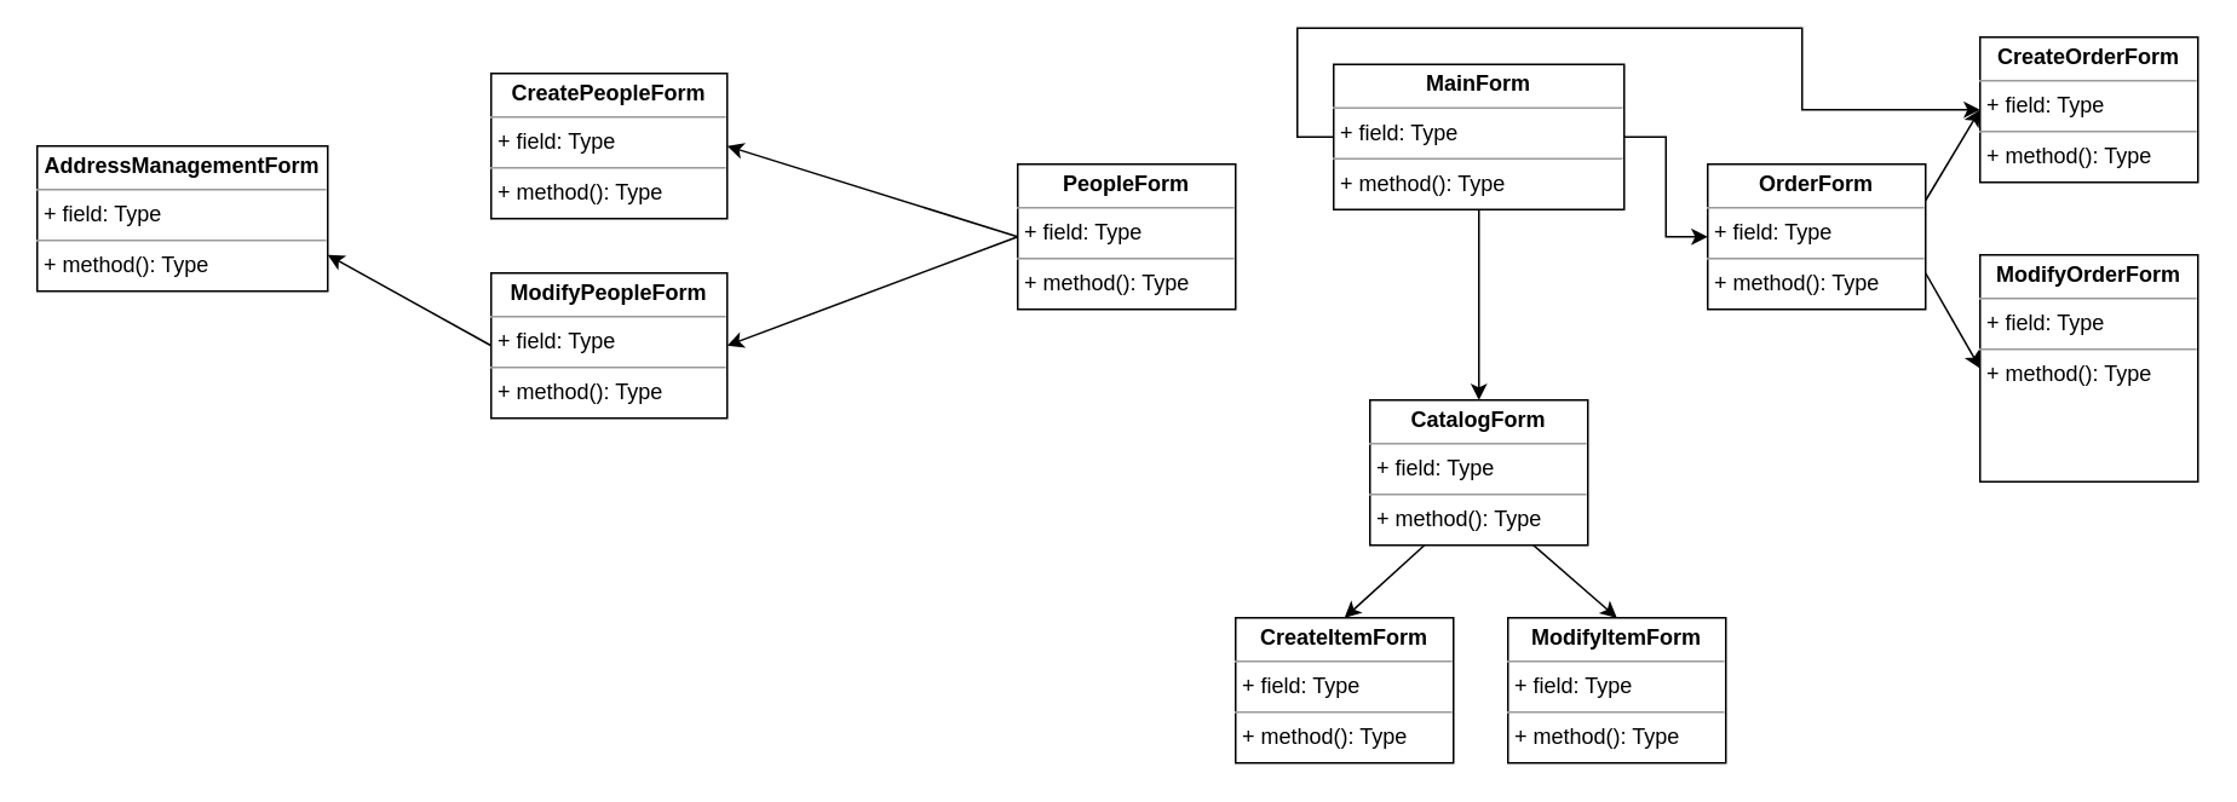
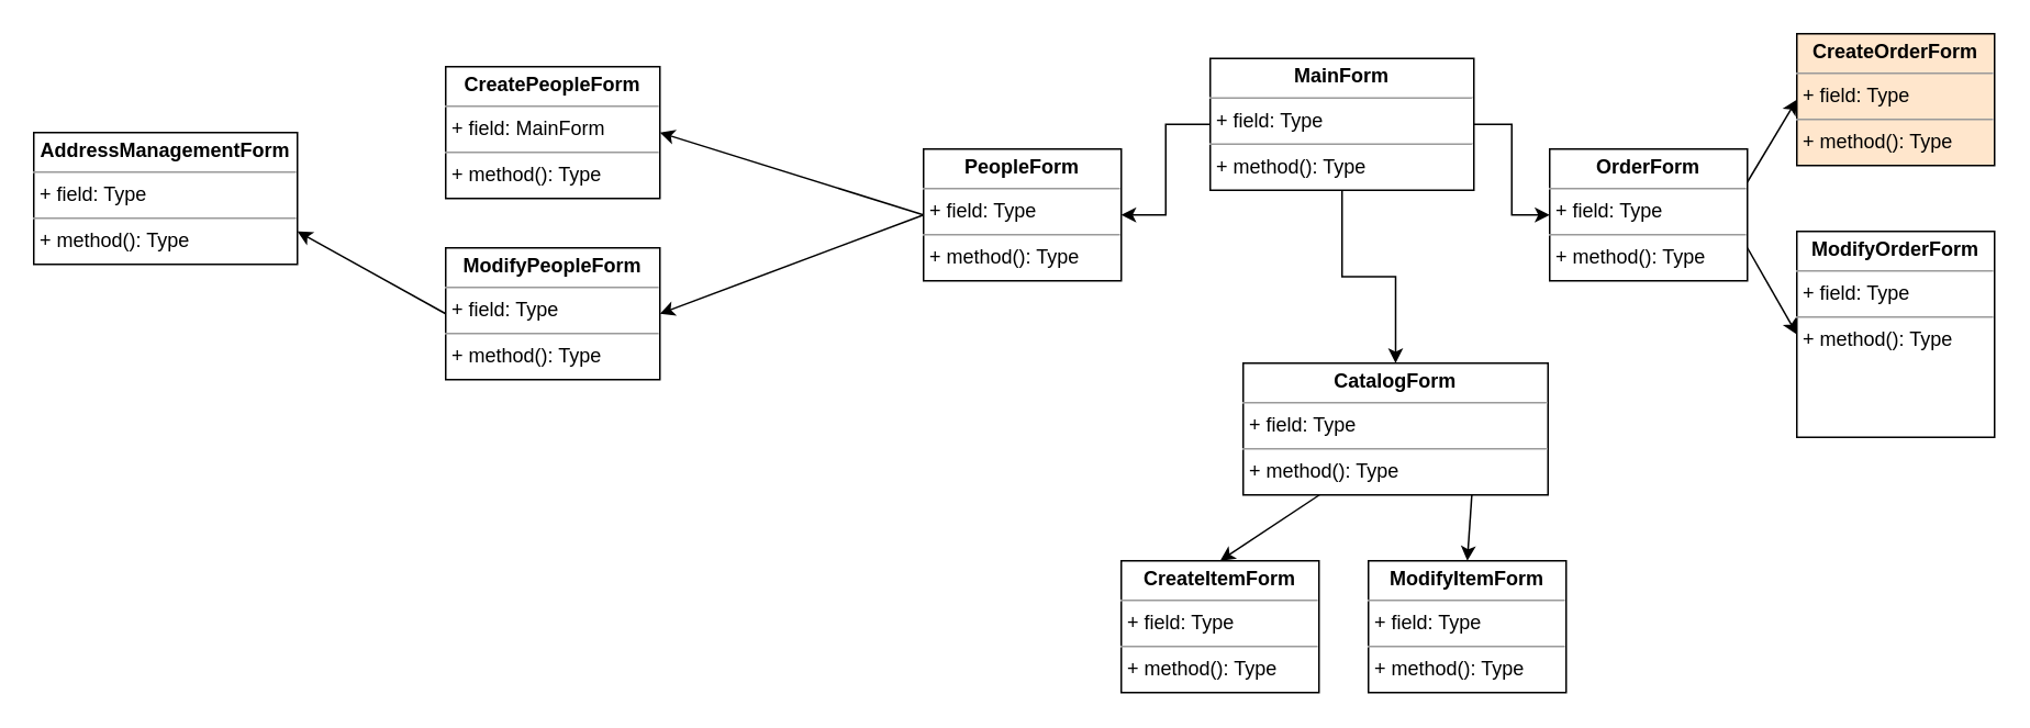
  <mxCell id="0" />
  <mxCell id="1" parent="0" />
- <mxCell id="2" style="edgeStyle=orthogonalEdgeStyle;rounded=0;orthogonalLoop=1;jettySize=auto;html=1;exitX=0;exitY=0.5;exitDx=0;exitDy=0;startArrow=none;startFill=0;endArrow=classic;endFill=1;" parent="1" source="5" target="19" edge="1"><mxGeometry relative="1" as="geometry" /></mxCell>
+ <mxCell id="2" style="edgeStyle=orthogonalEdgeStyle;rounded=0;orthogonalLoop=1;jettySize=auto;html=1;exitX=0;exitY=0.5;exitDx=0;exitDy=0;entryX=1;entryY=0.5;entryDx=0;entryDy=0;startArrow=none;startFill=0;endArrow=classic;endFill=1;" parent="1" source="5" target="6" edge="1"><mxGeometry relative="1" as="geometry" /></mxCell>
  <mxCell id="3" style="edgeStyle=orthogonalEdgeStyle;rounded=0;orthogonalLoop=1;jettySize=auto;html=1;exitX=0.5;exitY=1;exitDx=0;exitDy=0;entryX=0.5;entryY=0;entryDx=0;entryDy=0;startArrow=none;startFill=0;endArrow=classic;endFill=1;" parent="1" source="5" target="13" edge="1"><mxGeometry relative="1" as="geometry" /></mxCell>
  <mxCell id="4" style="edgeStyle=orthogonalEdgeStyle;rounded=0;orthogonalLoop=1;jettySize=auto;html=1;exitX=1;exitY=0.5;exitDx=0;exitDy=0;entryX=0;entryY=0.5;entryDx=0;entryDy=0;startArrow=none;startFill=0;endArrow=classic;endFill=1;" parent="1" source="5" target="18" edge="1"><mxGeometry relative="1" as="geometry" /></mxCell>
  <mxCell id="5" value="&lt;p style=&quot;margin:0px;margin-top:4px;text-align:center;&quot;&gt;&lt;b&gt;MainForm&lt;/b&gt;&lt;/p&gt;&lt;hr size=&quot;1&quot;&gt;&lt;p style=&quot;margin:0px;margin-left:4px;&quot;&gt;+ field: Type&lt;/p&gt;&lt;hr size=&quot;1&quot;&gt;&lt;p style=&quot;margin:0px;margin-left:4px;&quot;&gt;+ method(): Type&lt;/p&gt;" style="verticalAlign=top;align=left;overflow=fill;fontSize=12;fontFamily=Helvetica;html=1;" parent="1" vertex="1"><mxGeometry x="734" y="35" width="160" height="80" as="geometry" /></mxCell>
  <mxCell id="6" value="&lt;p style=&quot;margin:0px;margin-top:4px;text-align:center;&quot;&gt;&lt;b&gt;PeopleForm&lt;/b&gt;&lt;/p&gt;&lt;hr size=&quot;1&quot;&gt;&lt;p style=&quot;margin:0px;margin-left:4px;&quot;&gt;+ field: Type&lt;/p&gt;&lt;hr size=&quot;1&quot;&gt;&lt;p style=&quot;margin:0px;margin-left:4px;&quot;&gt;+ method(): Type&lt;/p&gt;" style="verticalAlign=top;align=left;overflow=fill;fontSize=12;fontFamily=Helvetica;html=1;" parent="1" vertex="1"><mxGeometry x="560" y="90" width="120" height="80" as="geometry" /></mxCell>
- <mxCell id="7" value="&lt;p style=&quot;margin:0px;margin-top:4px;text-align:center;&quot;&gt;&lt;b&gt;CreatePeopleForm&lt;/b&gt;&lt;/p&gt;&lt;hr size=&quot;1&quot;&gt;&lt;p style=&quot;margin:0px;margin-left:4px;&quot;&gt;+ field: Type&lt;/p&gt;&lt;hr size=&quot;1&quot;&gt;&lt;p style=&quot;margin:0px;margin-left:4px;&quot;&gt;+ method(): Type&lt;/p&gt;" style="verticalAlign=top;align=left;overflow=fill;fontSize=12;fontFamily=Helvetica;html=1;" parent="1" vertex="1"><mxGeometry x="270" y="40" width="130" height="80" as="geometry" /></mxCell>
+ <mxCell id="7" value="&lt;p style=&quot;margin:0px;margin-top:4px;text-align:center;&quot;&gt;&lt;b&gt;CreatePeopleForm&lt;/b&gt;&lt;/p&gt;&lt;hr size=&quot;1&quot;&gt;&lt;p style=&quot;margin:0px;margin-left:4px;&quot;&gt;+ field: MainForm&lt;/p&gt;&lt;hr size=&quot;1&quot;&gt;&lt;p style=&quot;margin:0px;margin-left:4px;&quot;&gt;+ method(): Type&lt;/p&gt;" style="verticalAlign=top;align=left;overflow=fill;fontSize=12;fontFamily=Helvetica;html=1;" parent="1" vertex="1"><mxGeometry x="270" y="40" width="130" height="80" as="geometry" /></mxCell>
  <mxCell id="8" value="&lt;p style=&quot;margin:0px;margin-top:4px;text-align:center;&quot;&gt;&lt;b&gt;ModifyPeopleForm&lt;/b&gt;&lt;/p&gt;&lt;hr size=&quot;1&quot;&gt;&lt;p style=&quot;margin:0px;margin-left:4px;&quot;&gt;+ field: Type&lt;/p&gt;&lt;hr size=&quot;1&quot;&gt;&lt;p style=&quot;margin:0px;margin-left:4px;&quot;&gt;+ method(): Type&lt;/p&gt;" style="verticalAlign=top;align=left;overflow=fill;fontSize=12;fontFamily=Helvetica;html=1;" parent="1" vertex="1"><mxGeometry x="270" y="150" width="130" height="80" as="geometry" /></mxCell>
  <mxCell id="9" value="&lt;p style=&quot;margin:0px;margin-top:4px;text-align:center;&quot;&gt;&lt;b&gt;AddressManagementForm&lt;/b&gt;&lt;/p&gt;&lt;hr size=&quot;1&quot;&gt;&lt;p style=&quot;margin:0px;margin-left:4px;&quot;&gt;+ field: Type&lt;/p&gt;&lt;hr size=&quot;1&quot;&gt;&lt;p style=&quot;margin:0px;margin-left:4px;&quot;&gt;+ method(): Type&lt;/p&gt;" style="verticalAlign=top;align=left;overflow=fill;fontSize=12;fontFamily=Helvetica;html=1;" parent="1" vertex="1"><mxGeometry x="20" y="80" width="160" height="80" as="geometry" /></mxCell>
  <mxCell id="10" value="" style="endArrow=none;html=1;rounded=0;entryX=0;entryY=0.5;entryDx=0;entryDy=0;exitX=1;exitY=0.5;exitDx=0;exitDy=0;startArrow=classic;startFill=1;" parent="1" source="8" target="6" edge="1"><mxGeometry width="50" height="50" relative="1" as="geometry"><mxPoint x="420" y="310" as="sourcePoint" /><mxPoint x="580" y="150" as="targetPoint" /></mxGeometry></mxCell>
  <mxCell id="11" value="" style="endArrow=none;html=1;rounded=0;entryX=0;entryY=0.5;entryDx=0;entryDy=0;exitX=1;exitY=0.5;exitDx=0;exitDy=0;startArrow=classic;startFill=1;" parent="1" source="7" target="6" edge="1"><mxGeometry width="50" height="50" relative="1" as="geometry"><mxPoint x="430" y="320" as="sourcePoint" /><mxPoint x="590" y="160" as="targetPoint" /></mxGeometry></mxCell>
  <mxCell id="12" value="" style="endArrow=none;html=1;rounded=0;entryX=0;entryY=0.5;entryDx=0;entryDy=0;exitX=1;exitY=0.75;exitDx=0;exitDy=0;startArrow=classic;startFill=1;" parent="1" source="9" target="8" edge="1"><mxGeometry width="50" height="50" relative="1" as="geometry"><mxPoint x="460" y="350" as="sourcePoint" /><mxPoint x="620" y="190" as="targetPoint" /></mxGeometry></mxCell>
- <mxCell id="13" value="&lt;p style=&quot;margin:0px;margin-top:4px;text-align:center;&quot;&gt;&lt;b&gt;CatalogForm&lt;/b&gt;&lt;/p&gt;&lt;hr size=&quot;1&quot;&gt;&lt;p style=&quot;margin:0px;margin-left:4px;&quot;&gt;+ field: Type&lt;/p&gt;&lt;hr size=&quot;1&quot;&gt;&lt;p style=&quot;margin:0px;margin-left:4px;&quot;&gt;+ method(): Type&lt;/p&gt;" style="verticalAlign=top;align=left;overflow=fill;fontSize=12;fontFamily=Helvetica;html=1;" parent="1" vertex="1"><mxGeometry x="754" y="220" width="120" height="80" as="geometry" /></mxCell>
+ <mxCell id="13" value="&lt;p style=&quot;margin:0px;margin-top:4px;text-align:center;&quot;&gt;&lt;b&gt;CatalogForm&lt;/b&gt;&lt;/p&gt;&lt;hr size=&quot;1&quot;&gt;&lt;p style=&quot;margin:0px;margin-left:4px;&quot;&gt;+ field: Type&lt;/p&gt;&lt;hr size=&quot;1&quot;&gt;&lt;p style=&quot;margin:0px;margin-left:4px;&quot;&gt;+ method(): Type&lt;/p&gt;" style="verticalAlign=top;align=left;overflow=fill;fontSize=12;fontFamily=Helvetica;html=1;" parent="1" vertex="1"><mxGeometry x="754" y="220" width="185" height="80" as="geometry" /></mxCell>
  <mxCell id="14" value="&lt;p style=&quot;margin:0px;margin-top:4px;text-align:center;&quot;&gt;&lt;b&gt;CreateItemForm&lt;/b&gt;&lt;/p&gt;&lt;hr size=&quot;1&quot;&gt;&lt;p style=&quot;margin:0px;margin-left:4px;&quot;&gt;+ field: Type&lt;/p&gt;&lt;hr size=&quot;1&quot;&gt;&lt;p style=&quot;margin:0px;margin-left:4px;&quot;&gt;+ method(): Type&lt;/p&gt;" style="verticalAlign=top;align=left;overflow=fill;fontSize=12;fontFamily=Helvetica;html=1;" parent="1" vertex="1"><mxGeometry x="680" y="340" width="120" height="80" as="geometry" /></mxCell>
  <mxCell id="15" value="&lt;p style=&quot;margin:0px;margin-top:4px;text-align:center;&quot;&gt;&lt;b&gt;ModifyItemForm&lt;/b&gt;&lt;/p&gt;&lt;hr size=&quot;1&quot;&gt;&lt;p style=&quot;margin:0px;margin-left:4px;&quot;&gt;+ field: Type&lt;/p&gt;&lt;hr size=&quot;1&quot;&gt;&lt;p style=&quot;margin:0px;margin-left:4px;&quot;&gt;+ method(): Type&lt;/p&gt;" style="verticalAlign=top;align=left;overflow=fill;fontSize=12;fontFamily=Helvetica;html=1;" parent="1" vertex="1"><mxGeometry x="830" y="340" width="120" height="80" as="geometry" /></mxCell>
  <mxCell id="16" value="" style="endArrow=none;html=1;rounded=0;entryX=0.25;entryY=1;entryDx=0;entryDy=0;exitX=0.5;exitY=0;exitDx=0;exitDy=0;startArrow=classic;startFill=1;" parent="1" source="14" target="13" edge="1"><mxGeometry width="50" height="50" relative="1" as="geometry"><mxPoint x="410" y="300" as="sourcePoint" /><mxPoint x="570" y="140" as="targetPoint" /></mxGeometry></mxCell>
  <mxCell id="17" value="" style="endArrow=none;html=1;rounded=0;entryX=0.75;entryY=1;entryDx=0;entryDy=0;exitX=0.5;exitY=0;exitDx=0;exitDy=0;startArrow=classic;startFill=1;" parent="1" source="15" target="13" edge="1"><mxGeometry width="50" height="50" relative="1" as="geometry"><mxPoint x="420" y="310" as="sourcePoint" /><mxPoint x="580" y="150" as="targetPoint" /></mxGeometry></mxCell>
  <mxCell id="18" value="&lt;p style=&quot;margin:0px;margin-top:4px;text-align:center;&quot;&gt;&lt;b&gt;OrderForm&lt;/b&gt;&lt;/p&gt;&lt;hr size=&quot;1&quot;&gt;&lt;p style=&quot;margin:0px;margin-left:4px;&quot;&gt;+ field: Type&lt;/p&gt;&lt;hr size=&quot;1&quot;&gt;&lt;p style=&quot;margin:0px;margin-left:4px;&quot;&gt;+ method(): Type&lt;/p&gt;" style="verticalAlign=top;align=left;overflow=fill;fontSize=12;fontFamily=Helvetica;html=1;" parent="1" vertex="1"><mxGeometry x="940" y="90" width="120" height="80" as="geometry" /></mxCell>
- <mxCell id="19" value="&lt;p style=&quot;margin:0px;margin-top:4px;text-align:center;&quot;&gt;&lt;b&gt;CreateOrderForm&lt;/b&gt;&lt;/p&gt;&lt;hr size=&quot;1&quot;&gt;&lt;p style=&quot;margin:0px;margin-left:4px;&quot;&gt;+ field: Type&lt;/p&gt;&lt;hr size=&quot;1&quot;&gt;&lt;p style=&quot;margin:0px;margin-left:4px;&quot;&gt;+ method(): Type&lt;/p&gt;" style="verticalAlign=top;align=left;overflow=fill;fontSize=12;fontFamily=Helvetica;html=1;" parent="1" vertex="1"><mxGeometry x="1090" y="20" width="120" height="80" as="geometry" /></mxCell>
+ <mxCell id="19" value="&lt;p style=&quot;margin:0px;margin-top:4px;text-align:center;&quot;&gt;&lt;b&gt;CreateOrderForm&lt;/b&gt;&lt;/p&gt;&lt;hr size=&quot;1&quot;&gt;&lt;p style=&quot;margin:0px;margin-left:4px;&quot;&gt;+ field: Type&lt;/p&gt;&lt;hr size=&quot;1&quot;&gt;&lt;p style=&quot;margin:0px;margin-left:4px;&quot;&gt;+ method(): Type&lt;/p&gt;" style="verticalAlign=top;align=left;overflow=fill;fontSize=12;fontFamily=Helvetica;html=1;fillColor=#ffe6cc;" parent="1" vertex="1"><mxGeometry x="1090" y="20" width="120" height="80" as="geometry" /></mxCell>
  <mxCell id="20" value="&lt;p style=&quot;margin:0px;margin-top:4px;text-align:center;&quot;&gt;&lt;b&gt;ModifyOrderForm&lt;/b&gt;&lt;/p&gt;&lt;hr size=&quot;1&quot;&gt;&lt;p style=&quot;margin:0px;margin-left:4px;&quot;&gt;+ field: Type&lt;/p&gt;&lt;hr size=&quot;1&quot;&gt;&lt;p style=&quot;margin:0px;margin-left:4px;&quot;&gt;+ method(): Type&lt;/p&gt;" style="verticalAlign=top;align=left;overflow=fill;fontSize=12;fontFamily=Helvetica;html=1;" parent="1" vertex="1"><mxGeometry x="1090" y="140" width="120" height="125" as="geometry" /></mxCell>
  <mxCell id="21" value="" style="endArrow=none;html=1;rounded=0;entryX=1;entryY=0.25;entryDx=0;entryDy=0;exitX=0;exitY=0.5;exitDx=0;exitDy=0;startArrow=classic;startFill=1;" parent="1" source="19" target="18" edge="1"><mxGeometry width="50" height="50" relative="1" as="geometry"><mxPoint x="900" y="350" as="sourcePoint" /><mxPoint x="854" y="310" as="targetPoint" /></mxGeometry></mxCell>
  <mxCell id="22" value="" style="endArrow=none;html=1;rounded=0;entryX=1;entryY=0.75;entryDx=0;entryDy=0;exitX=0;exitY=0.5;exitDx=0;exitDy=0;startArrow=classic;startFill=1;" parent="1" source="20" target="18" edge="1"><mxGeometry width="50" height="50" relative="1" as="geometry"><mxPoint x="910" y="360" as="sourcePoint" /><mxPoint x="864" y="320" as="targetPoint" /></mxGeometry></mxCell>
